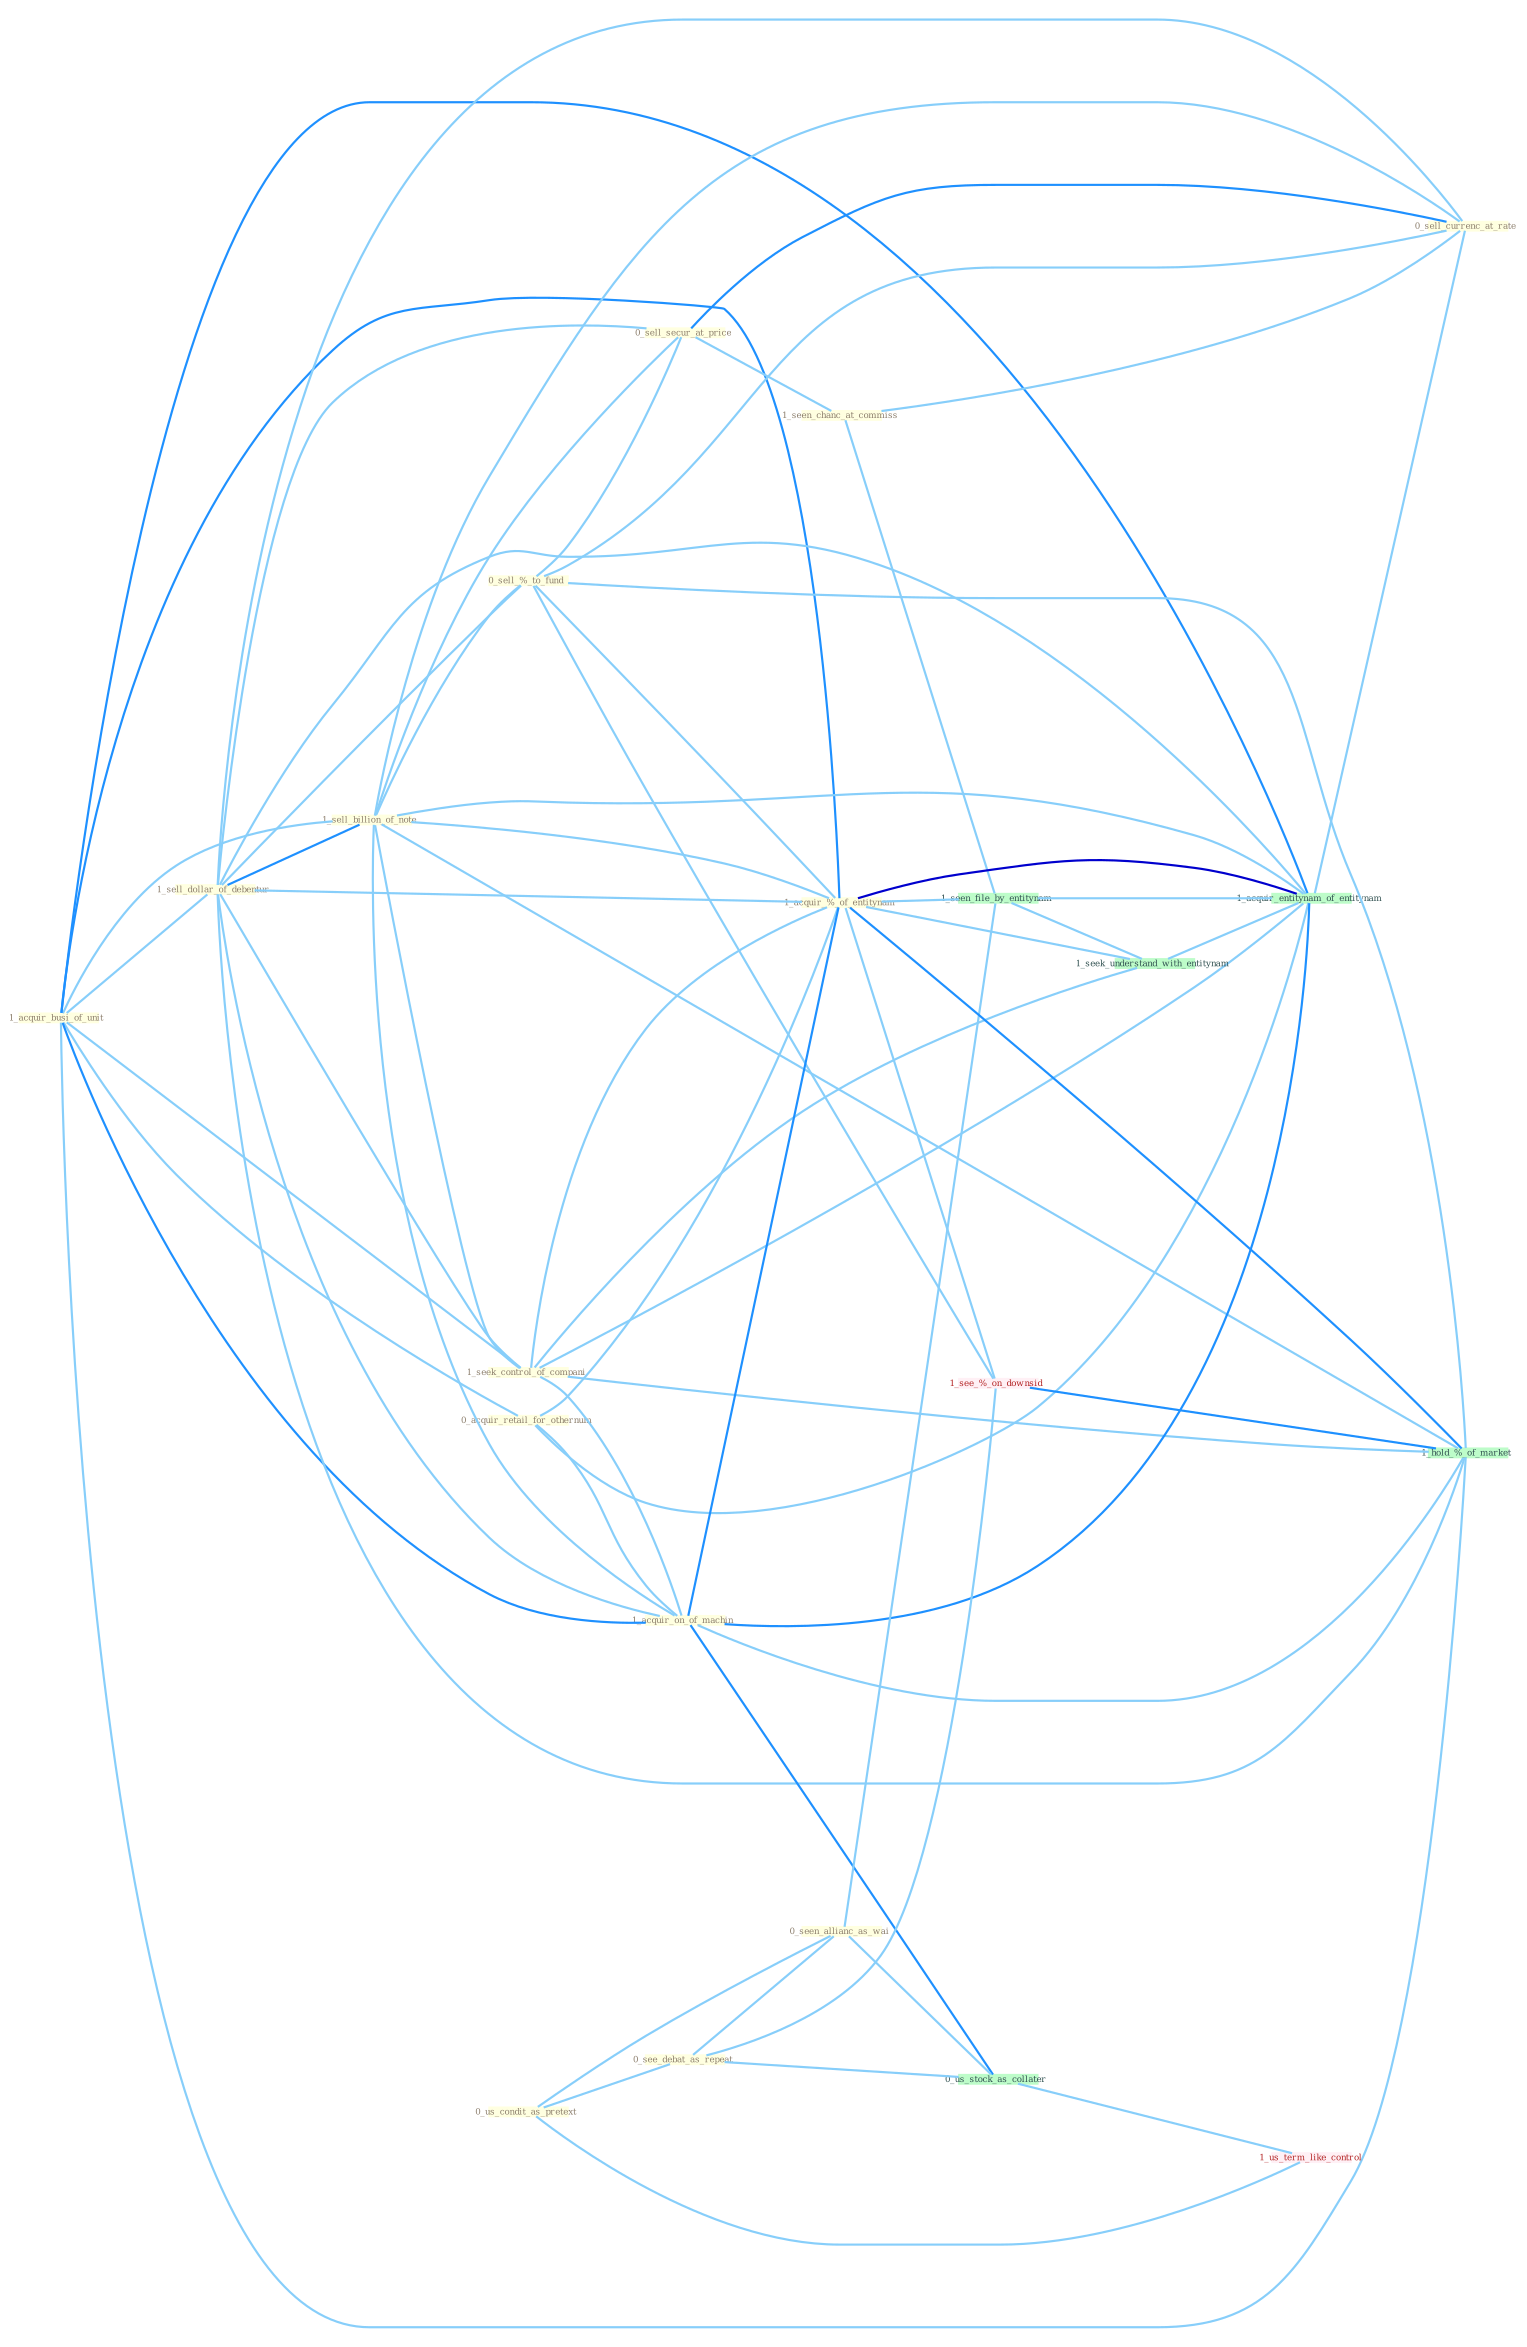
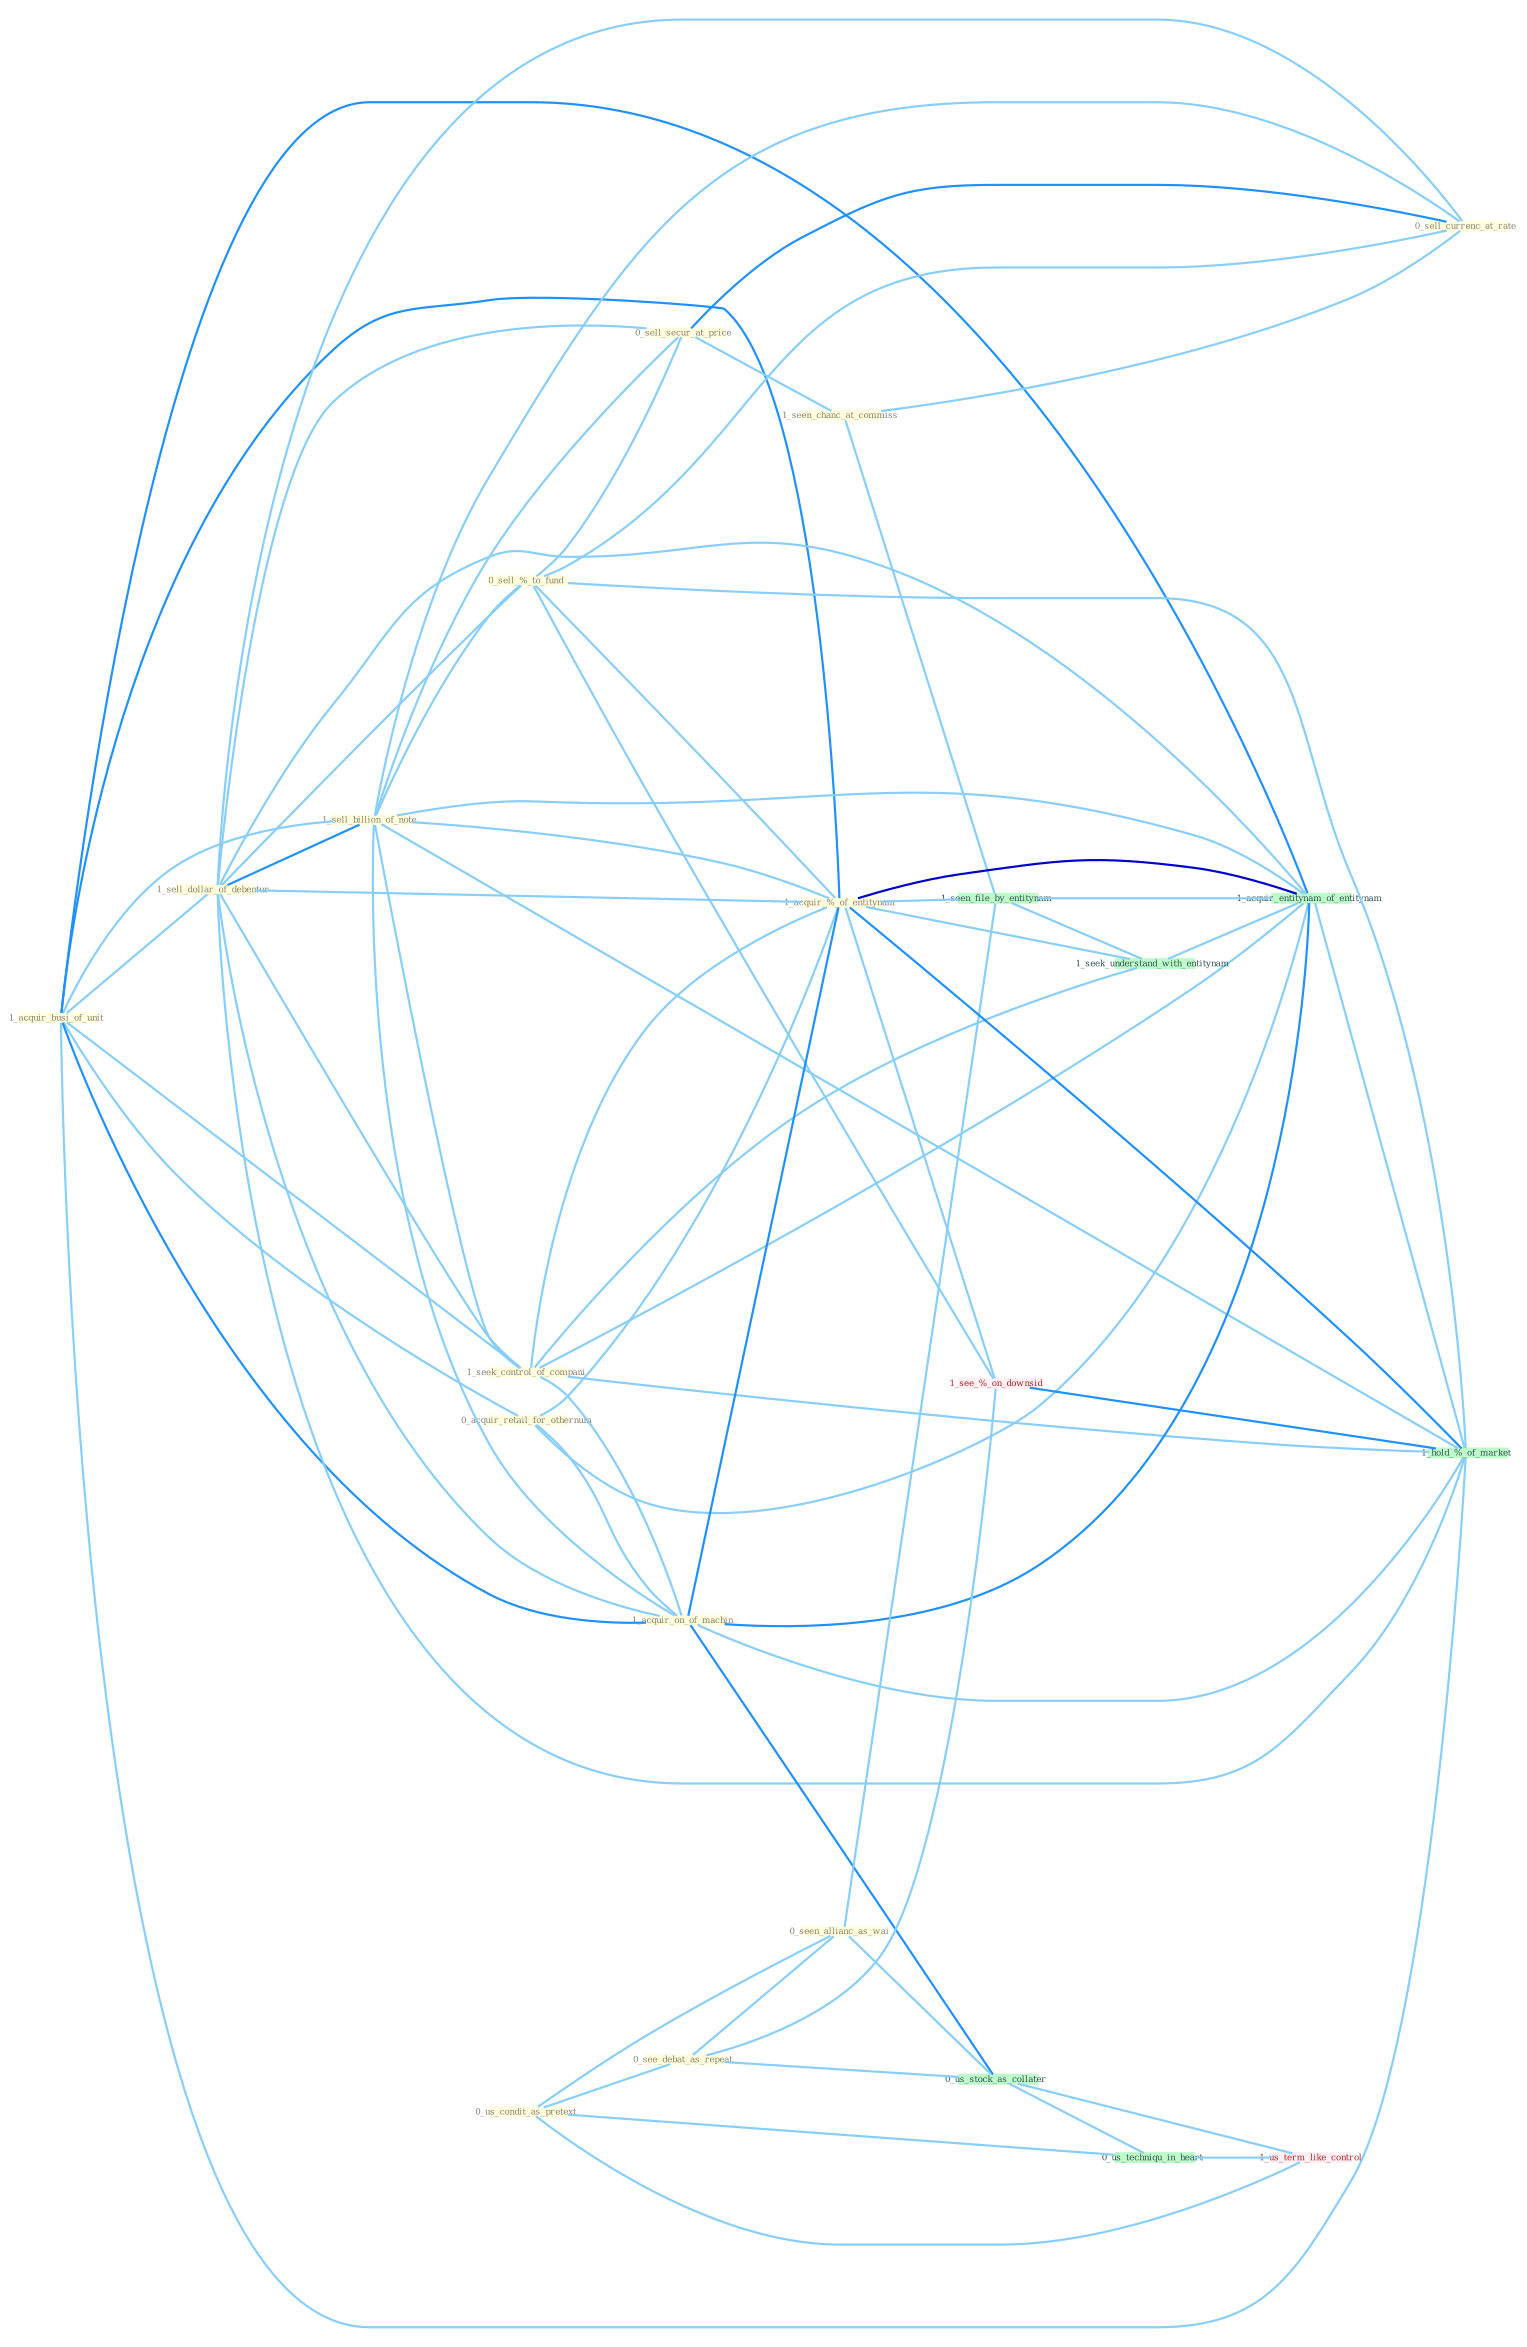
  graph {
    rankdir=LR
    node [color="#ffffe0" fixedsize=true fontcolor="#8b7d6b" fontsize=4 shape=polygon style=filled]
    edge [color="#87cefa" w=1]
    "1_acquir_busi_of_unit " [height=.06 width=.5]
    "1_sell_dollar_of_debentur " [height=.06 width=.5]
    "1_sell_billion_of_note " [height=.06 width=.5]
    "0_acquir_retail_for_othernum " [height=.06 width=.5]
    "0_sell_%_to_fund " [height=.06 width=.5]
    "1_seek_control_of_compani " [height=.06 width=.5]
    "1_acquir_on_of_machin " [height=.06 width=.5]
    "0_sell_secur_at_price " [height=.06 width=.5]
    "1_seen_chanc_at_commiss " [height=.06 width=.5]
    "0_us_condit_as_pretext " [height=.06 width=.5]
    "0_see_debat_as_repeat " [height=.06 width=.5]
    "0_seen_allianc_as_wai " [height=.06 width=.5]
    "1_acquir_%_of_entitynam " [height=.06 width=.5]
    "0_sell_currenc_at_rate " [height=.06 width=.5]
    "1_see_%_on_downsid " [color="#fff0f5" fontcolor="#b22222" height=.06 width=.5]
    n16 [color="#fff0f5" fontcolor="#b22222" height=.06 label="1_us_term_like_control" width=.5]
    "1_acquir_entitynam_of_entitynam " [color="#BDFCC9" fontcolor="#2f4f4f" height=.06 width=.5]
    "1_hold_%_of_market " [color="#BDFCC9" fontcolor="#2f4f4f" height=.06 width=.5]
    "1_seek_understand_with_entitynam " [color="#BDFCC9" fontcolor="#2f4f4f" height=.06 width=.5]
    "0_us_stock_as_collater " [color="#BDFCC9" fontcolor="#2f4f4f" height=.06 width=.5]
    "1_seen_file_by_entitynam " [color="#BDFCC9" fontcolor="#2f4f4f" height=.06 width=.5]
+   "0_us_techniqu_in_heart " [color="#BDFCC9" fontcolor="#2f4f4f" height=.06 width=.5]
    subgraph sub_1 {
      "1_acquir_busi_of_unit "
      "1_sell_dollar_of_debentur "
      "1_sell_billion_of_note "
      "0_acquir_retail_for_othernum "
      "0_sell_%_to_fund "
      "1_seek_control_of_compani "
      "1_acquir_on_of_machin "
      "0_sell_secur_at_price "
      "1_seen_chanc_at_commiss "
      "0_us_condit_as_pretext "
      "0_see_debat_as_repeat "
      "0_seen_allianc_as_wai "
      "1_acquir_%_of_entitynam "
      "0_sell_currenc_at_rate "
    }
    subgraph sub_2 {
      "1_see_%_on_downsid "
      n16
    }
    "1_acquir_busi_of_unit " -- "1_sell_dollar_of_debentur "
    "1_acquir_busi_of_unit " -- "1_sell_billion_of_note "
    "1_acquir_busi_of_unit " -- "0_acquir_retail_for_othernum "
    "1_acquir_busi_of_unit " -- "1_seek_control_of_compani "
    "1_acquir_busi_of_unit " -- "1_acquir_on_of_machin " [color="#1e90ff" w=2]
    "1_acquir_busi_of_unit " -- "1_acquir_%_of_entitynam " [color="#1e90ff" w=2]
    "1_acquir_busi_of_unit " -- "1_acquir_entitynam_of_entitynam " [color="#1e90ff" w=2]
    "1_acquir_busi_of_unit " -- "1_hold_%_of_market "
    "1_sell_dollar_of_debentur " -- "1_sell_billion_of_note " [color="#1e90ff" w=2]
    "1_sell_dollar_of_debentur " -- "0_sell_%_to_fund "
    "1_sell_dollar_of_debentur " -- "1_seek_control_of_compani "
    "1_sell_dollar_of_debentur " -- "1_acquir_on_of_machin "
    "1_sell_dollar_of_debentur " -- "0_sell_secur_at_price "
    "1_sell_dollar_of_debentur " -- "1_acquir_%_of_entitynam "
    "1_sell_dollar_of_debentur " -- "0_sell_currenc_at_rate "
    "1_sell_dollar_of_debentur " -- "1_acquir_entitynam_of_entitynam "
    "1_sell_dollar_of_debentur " -- "1_hold_%_of_market "
    "1_sell_billion_of_note " -- "0_sell_%_to_fund "
    "1_sell_billion_of_note " -- "1_seek_control_of_compani "
    "1_sell_billion_of_note " -- "1_acquir_on_of_machin "
    "1_sell_billion_of_note " -- "0_sell_secur_at_price "
    "1_sell_billion_of_note " -- "1_acquir_%_of_entitynam "
    "1_sell_billion_of_note " -- "0_sell_currenc_at_rate "
    "1_sell_billion_of_note " -- "1_acquir_entitynam_of_entitynam "
    "1_sell_billion_of_note " -- "1_hold_%_of_market "
    "0_acquir_retail_for_othernum " -- "1_acquir_on_of_machin "
    "0_acquir_retail_for_othernum " -- "1_acquir_%_of_entitynam "
    "0_acquir_retail_for_othernum " -- "1_acquir_entitynam_of_entitynam "
    "0_sell_%_to_fund " -- "0_sell_secur_at_price "
    "0_sell_%_to_fund " -- "1_acquir_%_of_entitynam "
    "0_sell_%_to_fund " -- "0_sell_currenc_at_rate "
    "0_sell_%_to_fund " -- "1_see_%_on_downsid "
    "0_sell_%_to_fund " -- "1_hold_%_of_market "
    "1_seek_control_of_compani " -- "1_acquir_on_of_machin "
    "1_seek_control_of_compani " -- "1_acquir_%_of_entitynam "
    "1_seek_control_of_compani " -- "1_acquir_entitynam_of_entitynam "
    "1_seek_control_of_compani " -- "1_hold_%_of_market "
    "1_seek_control_of_compani " -- "1_seek_understand_with_entitynam "
    "1_acquir_on_of_machin " -- "1_acquir_%_of_entitynam " [color="#1e90ff" w=2]
    "1_acquir_on_of_machin " -- "1_acquir_entitynam_of_entitynam " [color="#1e90ff" w=2]
    "1_acquir_on_of_machin " -- "1_hold_%_of_market "
    "1_acquir_on_of_machin " -- "0_us_stock_as_collater " [color="#1e90ff" w=2]
    "0_sell_secur_at_price " -- "1_seen_chanc_at_commiss "
    "0_sell_secur_at_price " -- "0_sell_currenc_at_rate " [color="#1e90ff" w=2]
    "1_seen_chanc_at_commiss " -- "0_sell_currenc_at_rate "
    "1_seen_chanc_at_commiss " -- "1_seen_file_by_entitynam "
    "0_us_condit_as_pretext " -- "0_see_debat_as_repeat "
    "0_us_condit_as_pretext " -- "0_seen_allianc_as_wai "
    "0_us_condit_as_pretext " -- n16
+   "0_us_condit_as_pretext " -- "0_us_techniqu_in_heart "
    "0_see_debat_as_repeat " -- "0_seen_allianc_as_wai "
    "0_see_debat_as_repeat " -- "1_see_%_on_downsid "
    "0_see_debat_as_repeat " -- "0_us_stock_as_collater "
    "0_seen_allianc_as_wai " -- "0_us_stock_as_collater "
    "0_seen_allianc_as_wai " -- "1_seen_file_by_entitynam "
    "1_acquir_%_of_entitynam " -- "1_see_%_on_downsid "
    "1_acquir_%_of_entitynam " -- "1_acquir_entitynam_of_entitynam " [color="#0000cd" w=3]
    "1_acquir_%_of_entitynam " -- "1_hold_%_of_market " [color="#1e90ff" w=2]
    "1_acquir_%_of_entitynam " -- "1_seek_understand_with_entitynam "
    "1_acquir_%_of_entitynam " -- "1_seen_file_by_entitynam "
    "1_see_%_on_downsid " -- "1_hold_%_of_market " [color="#1e90ff"]
-   "1_acquir_entitynam_of_entitynam " -- "0_sell_currenc_at_rate "
+   "1_acquir_entitynam_of_entitynam " -- "1_hold_%_of_market "
    "1_seek_understand_with_entitynam " -- "1_acquir_entitynam_of_entitynam "
    "0_us_stock_as_collater " -- n16
+   "0_us_stock_as_collater " -- "0_us_techniqu_in_heart "
    "1_seen_file_by_entitynam " -- "1_acquir_entitynam_of_entitynam "
    "1_seen_file_by_entitynam " -- "1_seek_understand_with_entitynam "
+   "0_us_techniqu_in_heart " -- n16
  }
